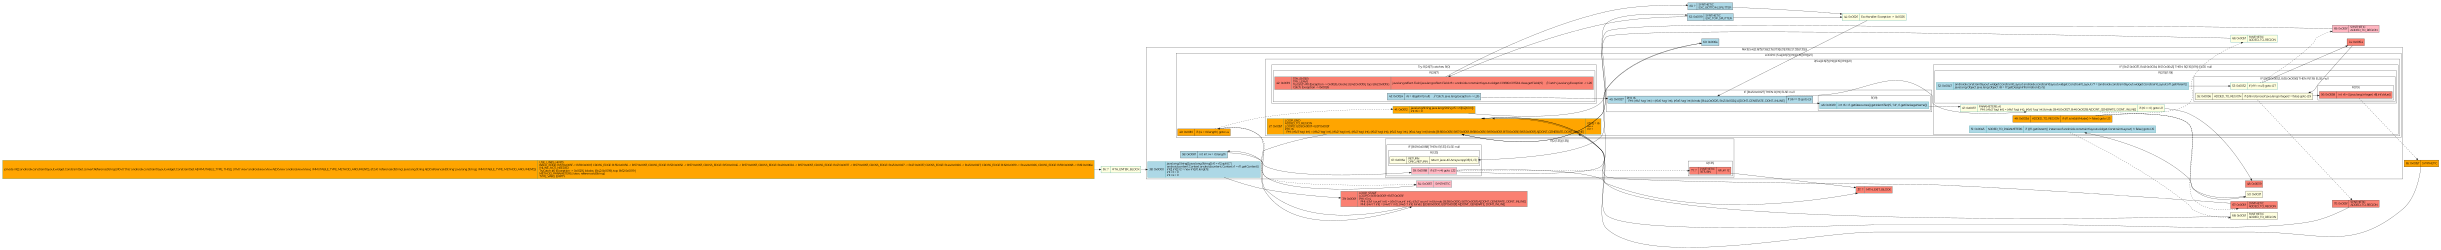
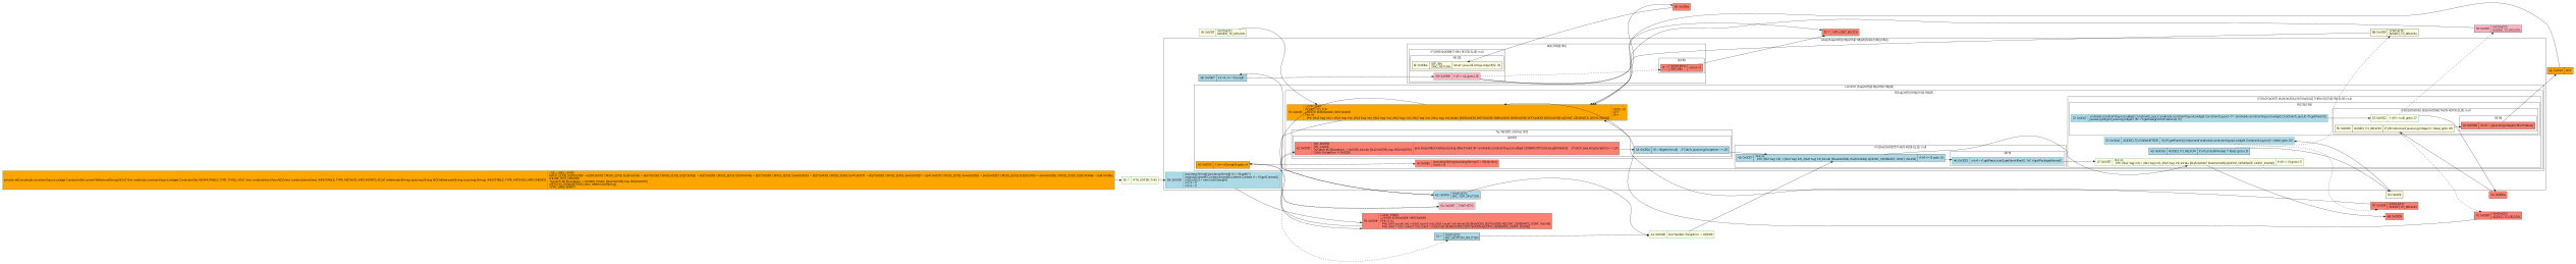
  digraph {
    fontname=Montserrat
    rankdir=LR
    node [color=black fillcolor=salmon fontname=Montserrat shape=record style=filled]
    edge [fontname=Montserrat]
    n1 [color=teal label="{42\:\ 0x0019|TRY_ENTER\lTRY_LEAVE\lTryCatch #0 \{Exception \-\> 0x0026, blocks: (B:42:0x0019), top: B:62:0x0019 \}\lCatch: Exception \-\> 0x0026\l|java.lang.reflect.Field java.lang.reflect.Field r8 = androidx.constraintlayout.widget.C0169R.C0172id.class.getField(r5)     \/\/ Catch: java.lang.Exception \-\> L26\l}"]
    n2 [fillcolor=lightblue label="{43\:\ 0x0024|r6 = r8.getInt(null)     \/\/ Catch: java.lang.Exception \-\> L26\l}"]
    n3 [color=teal fillcolor=lightblue label="{46\:\ 0x0029|int r6 = r1.getResources().getIdentifier(r5, \"id\", r1.getPackageName())\l}"]
    n4 [fillcolor=lightblue label="{45\:\ 0x0027|PHI: r6 \l  PHI: (r6v1 'tag' int) = (r6v0 'tag' int), (r6v6 'tag' int) binds: [B:44:0x0026, B:43:0x0024] A[DONT_GENERATE, DONT_INLINE]\l|if (r6 == 0) goto L9\l}"]
    n5 [label="{56\:\ 0x0058|int r6 = ((java.lang.Integer) r8).intValue()\l}"]
    n6 [color=teal fillcolor=lightyellow label="{53\:\ 0x0052|if (r9 != null) goto L17\l}"]
    n7 [fillcolor=lightyellow label="{55\:\ 0x0056|ADDED_TO_REGION\l|if ((r8 instanceof java.lang.Integer) != false) goto L19\l}"]
    n8 [color=teal fillcolor=lightblue label="{52\:\ 0x0047|androidx.constraintlayout.widget.ConstraintLayout androidx.constraintlayout.widget.ConstraintLayout r7 = (androidx.constraintlayout.widget.ConstraintLayout) r11.getParent()\ljava.lang.Object java.lang.Object r8 = r7.getDesignInformation(0, r5)\l}"]
-   n9 [color=teal fillcolor=lightyellow label="{47\:\ 0x0037|PARAMETERS: r6 \l  PHI: (r6v2 'tag' int) = (r6v1 'tag' int), (r6v5 'tag' int) binds: [B:45:0x0027, B:46:0x0029] A[DONT_GENERATE, DONT_INLINE]\l|if (r6 == 0) goto L11\l}"]
-   n10 [fillcolor=orange label="{49\:\ 0x003d|ADDED_TO_REGION\l|if (r11.isInEditMode() != false) goto L13\l}"]
+   n9 [color=teal fillcolor=lightyellow label="{47\:\ 0x0037|PHI: r6 \l  PHI: (r6v2 'tag' int) = (r6v1 'tag' int), (r6v5 'tag' int) binds: [B:45:0x0027, B:46:0x0029] A[DONT_GENERATE, DONT_INLINE]\l|if (r6 == 0) goto L11\l}"]
+   n10 [fillcolor=lightblue label="{49\:\ 0x003d|ADDED_TO_REGION\l|if (r11.isInEditMode() != false) goto L13\l}"]
    n11 [color=teal fillcolor=lightblue label="{51\:\ 0x0045|ADDED_TO_PARAMETERS\l|if ((r11.getParent() instanceof androidx.constraintlayout.widget.ConstraintLayout) != false) goto L15\l}"]
-   n12 [color=teal fillcolor=orange label="{41\:\ 0x0012|java.lang.String java.lang.String r5 = r0[r4].trim()\lint r6 = 0\l}"]
-   n13 [color=teal fillcolor=orange label="{57\:\ 0x005f|LOOP_END\lADDED_TO_REGION\lLOOP:0: B:39:0x000f\-\>B:57:0x005f\lPHI: r6 \l  PHI: (r6v3 'tag' int) = (r6v2 'tag' int), (r6v2 'tag' int), (r6v2 'tag' int), (r6v2 'tag' int), (r6v2 'tag' int), (r6v4 'tag' int) binds: [B:66:0x005f, B:67:0x005f, B:68:0x005f, B:69:0x005f, B:70:0x005f, B:65:0x005f] A[DONT_GENERATE, DONT_INLINE]\l|r2[r3] = r6\lr4++\lr3++\l}"]
+   n12 [color=teal label="{41\:\ 0x0012|java.lang.String java.lang.String r5 = r0[r4].trim()\lint r6 = 0\l}"]
+   n13 [color=teal fillcolor=orange label="{57\:\ 0x005f|LOOP_END\lADDED_TO_TOP\lLOOP:0: B:39:0x000f\-\>B:57:0x005f\lPHI: r6 \l  PHI: (r6v3 'tag' int) = (r6v2 'tag' int), (r6v2 'tag' int), (r6v2 'tag' int), (r6v2 'tag' int), (r6v2 'tag' int), (r6v4 'tag' int) binds: [B:66:0x005f, B:67:0x005f, B:68:0x005f, B:69:0x005f, B:70:0x005f, B:65:0x005f] A[DONT_GENERATE, DONT_INLINE]\l|r2[r3] = r6\lr4++\lr3++\l}"]
    n14 [fillcolor=orange label="{40\:\ 0x0010|if (r4 \< r0.length) goto L4\l}"]
    n15 [fillcolor=lightyellow label="{61\:\ 0x006e|RETURN\lORIG_RETURN\l|return java.util.Arrays.copyOf(r2, r3)\l}"]
    n16 [color=teal fillcolor=lightpink label="{59\:\ 0x0068|if (r3 != r4) goto L32\l}"]
    n17 [label="{71\:\ ?|SYNTHETIC\lRETURN\l|return r2\l}"]
    n18 [color=teal fillcolor=lightblue label="{38\:\ 0x0000|java.lang.String[] java.lang.String[] r0 = r12.split(\",\")\landroid.content.Context android.content.Context r1 = r11.getContext()\lint[] int[] r2 = new int[r0.length]\lint r3 = 0\lint r4 = 0\l}"]
    n19 [fillcolor=lightblue label="{58\:\ 0x0067|int int r4 = r0.length\l}"]
    n20 [fillcolor=lightblue label="{63\:\ ?|SYNTHETIC\lEXC_BOTTOM_SPLITTER\l}"]
-   n21 [fillcolor=orange label="{65\:\ 0x005f|SYNTHETIC\l}"]
+   n21 [fillcolor=orange label="{65\:\ 0x005f|NOT\l}"]
    n22 [label="{54\:\ 0x0054}"]
    n23 [fillcolor=lightpink label="{69\:\ 0x005f|SYNTHETIC\lADDED_TO_REGION\l}"]
    n24 [label="{70\:\ 0x005f|SYNTHETIC\lADDED_TO_REGION\l}"]
    n25 [color=teal label="{48\:\ 0x0039}"]
    n26 [color=teal fillcolor=lightyellow label="{66\:\ 0x005f|SYNTHETIC\lADDED_TO_REGION\l}"]
    n27 [fillcolor=lightyellow label="{50\:\ 0x003f}"]
    n28 [label="{67\:\ 0x005f|SYNTHETIC\lADDED_TO_REGION\l}"]
    n29 [fillcolor=lightyellow label="{68\:\ 0x005f|SYNTHETIC\lADDED_TO_REGION\l}"]
    n30 [fillcolor=lightblue label="{62\:\ 0x0019|SYNTHETIC\lEXC_TOP_SPLITTER\l}"]
    n31 [color=teal label="{39\:\ 0x000f|LOOP_START\lLOOP:0: B:39:0x000f\-\>B:57:0x005f\lPHI: r3 r4 \l  PHI: (r3v1 'count' int) = (r3v0 'count' int), (r3v2 'count' int) binds: [B:38:0x0000, B:57:0x005f] A[DONT_GENERATE, DONT_INLINE]\l  PHI: (r4v1 'i' int) = (r4v0 'i' int), (r4v3 'i' int) binds: [B:38:0x0000, B:57:0x005f] A[DONT_GENERATE, DONT_INLINE]\l}"]
    n32 [color=teal fillcolor=lightpink label="{64\:\ 0x0067|SYNTHETIC\l}"]
-   n33 [fillcolor=lightblue label="{60\:\ 0x006a}"]
+   n33 [label="{60\:\ 0x006a}"]
    n34 [color=teal label="{37\:\ ?|MTH_EXIT_BLOCK\l}"]
    n35 [color=teal fillcolor=lightyellow label="{44\:\ 0x0026|ExcHandler: Exception \-\> 0x0026\l}"]
-   n36 [color=teal fillcolor=lightyellow label="{36\:\ ?|MTH_ENTER_BLOCK\l}"]
+   n36 [color=teal fillcolor=lightyellow label="{36\:\ ?|MTH_ENTER_THIS\l}"]
    n37 [color=teal fillcolor=orange label="{private int[] androidx.constraintlayout.widget.ConstraintSet.convertReferenceString((r10v0 'this' androidx.constraintlayout.widget.ConstraintSet A[IMMUTABLE_TYPE, THIS]), (r11v0 'view' android.view.View A[D('view' android.view.View), IMMUTABLE_TYPE, METHOD_ARGUMENT]), (r12v0 'referenceIdString' java.lang.String A[D('referenceIdString' java.lang.String), IMMUTABLE_TYPE, METHOD_ARGUMENT]))  | USE_LINES_HINTS\lBACK_EDGE: B:57:0x005f \-\> B:39:0x000f, CROSS_EDGE: B:55:0x0056 \-\> B:57:0x005f, CROSS_EDGE: B:53:0x0052 \-\> B:57:0x005f, CROSS_EDGE: B:51:0x0045 \-\> B:57:0x005f, CROSS_EDGE: B:49:0x003d \-\> B:57:0x005f, CROSS_EDGE: B:47:0x0037 \-\> B:57:0x005f, CROSS_EDGE: B:45:0x0027 \-\> B:47:0x0037, CROSS_EDGE: B:44:0x0026 \-\> B:45:0x0027, CROSS_EDGE: B:62:0x0019 \-\> B:44:0x0026, CROSS_EDGE: B:59:0x0068 \-\> B:61:0x006e\lINLINE_NOT_NEEDED\lTryCatch #0 \{Exception \-\> 0x0026, blocks: (B:42:0x0019), top: B:62:0x0019 \}\lMETHOD_PARAMETERS: [view, referenceIdString]\lTYPE_VARS: EMPTY\l}"]
    subgraph cluster_1 {
      label="R(4:1|(5:4|(2:6|7)|(1:9)|(2:15|(1:19))|21)|30|(2:(1:33)|(1:35)))"
      n18
      n19
      subgraph cluster_2 {
        label="LOOP:0: (5:4|(2:6|7)|(1:9)|(2:15|(1:19))|21)"
        n14
        subgraph cluster_3 {
          label="R(5:4|(2:6|7)|(1:9)|(2:15|(1:19))|21)"
          n12
          n13
          subgraph cluster_4 {
            label="Try: R(2:6|7) catches: R(0)"
            subgraph cluster_5 {
              label="R(2:6|7)"
              n1
              n2
            }
            subgraph cluster_6 {
              label="R(0) | ExcHandler: Exception \-\> 0x0026\l"
            }
          }
          subgraph cluster_7 {
            label="IF [B:45:0x0027] THEN: R(1:9) ELSE: null"
            n4
            subgraph cluster_8 {
              label="R(1:9)"
              n3
            }
          }
          subgraph cluster_9 {
            label="IF [B:47:0x0037, B:49:0x003d, B:51:0x0045] THEN: R(2:15|(1:19)) ELSE: null"
            n9
            n10
            n11
            subgraph cluster_10 {
              label="R(2:15|(1:19))"
              n8
              subgraph cluster_11 {
                label="IF [B:53:0x0052, B:55:0x0056] THEN: R(1:19) ELSE: null"
                n6
                n7
                subgraph cluster_12 {
                  label="R(1:19)"
                  n5
                }
              }
            }
          }
        }
      }
      subgraph cluster_13 {
        label="R(2:(1:33)|(1:35))"
        subgraph cluster_14 {
          label="IF [B:59:0x0068] THEN: R(1:33) ELSE: null"
          n16
          subgraph cluster_15 {
            label="R(1:33)"
            n15
          }
        }
        subgraph cluster_16 {
          label="R(1:35)"
          n17
        }
      }
    }
    subgraph cluster_17 {
      label="R(0) | ExcHandler: Exception \-\> 0x0026\l"
    }
-   n1 -> n20
+   n1 -> n2
+   n1 -> n20 [style=dashed]
    n2 -> n4
    n3 -> n9
    n4 -> n3
    n4 -> n9 [style=solid]
-   n5 -> n21 [style=dashed]
+   n5 -> n21
    n6 -> n22
    n6 -> n23 [style=dashed]
    n7 -> n5
    n7 -> n24 [style=dashed]
    n8 -> n6
    n9 -> n25
-   n9 -> n26 [style=dashed]
    n10 -> n27
    n10 -> n28 [style=dashed]
    n11 -> n29 [style=dashed]
-   n12 -> n30
+   n13 -> n30
    n13 -> n31
-   n14 -> n12 [style=dashed]
+   n14 -> n12
    n14 -> n32 [style=dashed]
    n16 -> n17 [style=dashed]
    n16 -> n33
    n16 -> n34
    n17 -> n34
    n18 -> n31
    n19 -> n16
    n20 -> n35
    n21 -> n13
    n22 -> n7
    n23 -> n13
    n24 -> n13
    n26 -> n13
    n27 -> n11
    n28 -> n13
    n29 -> n13
    n30 -> n1
    n30 -> n35
    n31 -> n14
    n32 -> n19
    n33 -> n15
    n35 -> n4
    n36 -> n18
    n37 -> n36
  }
